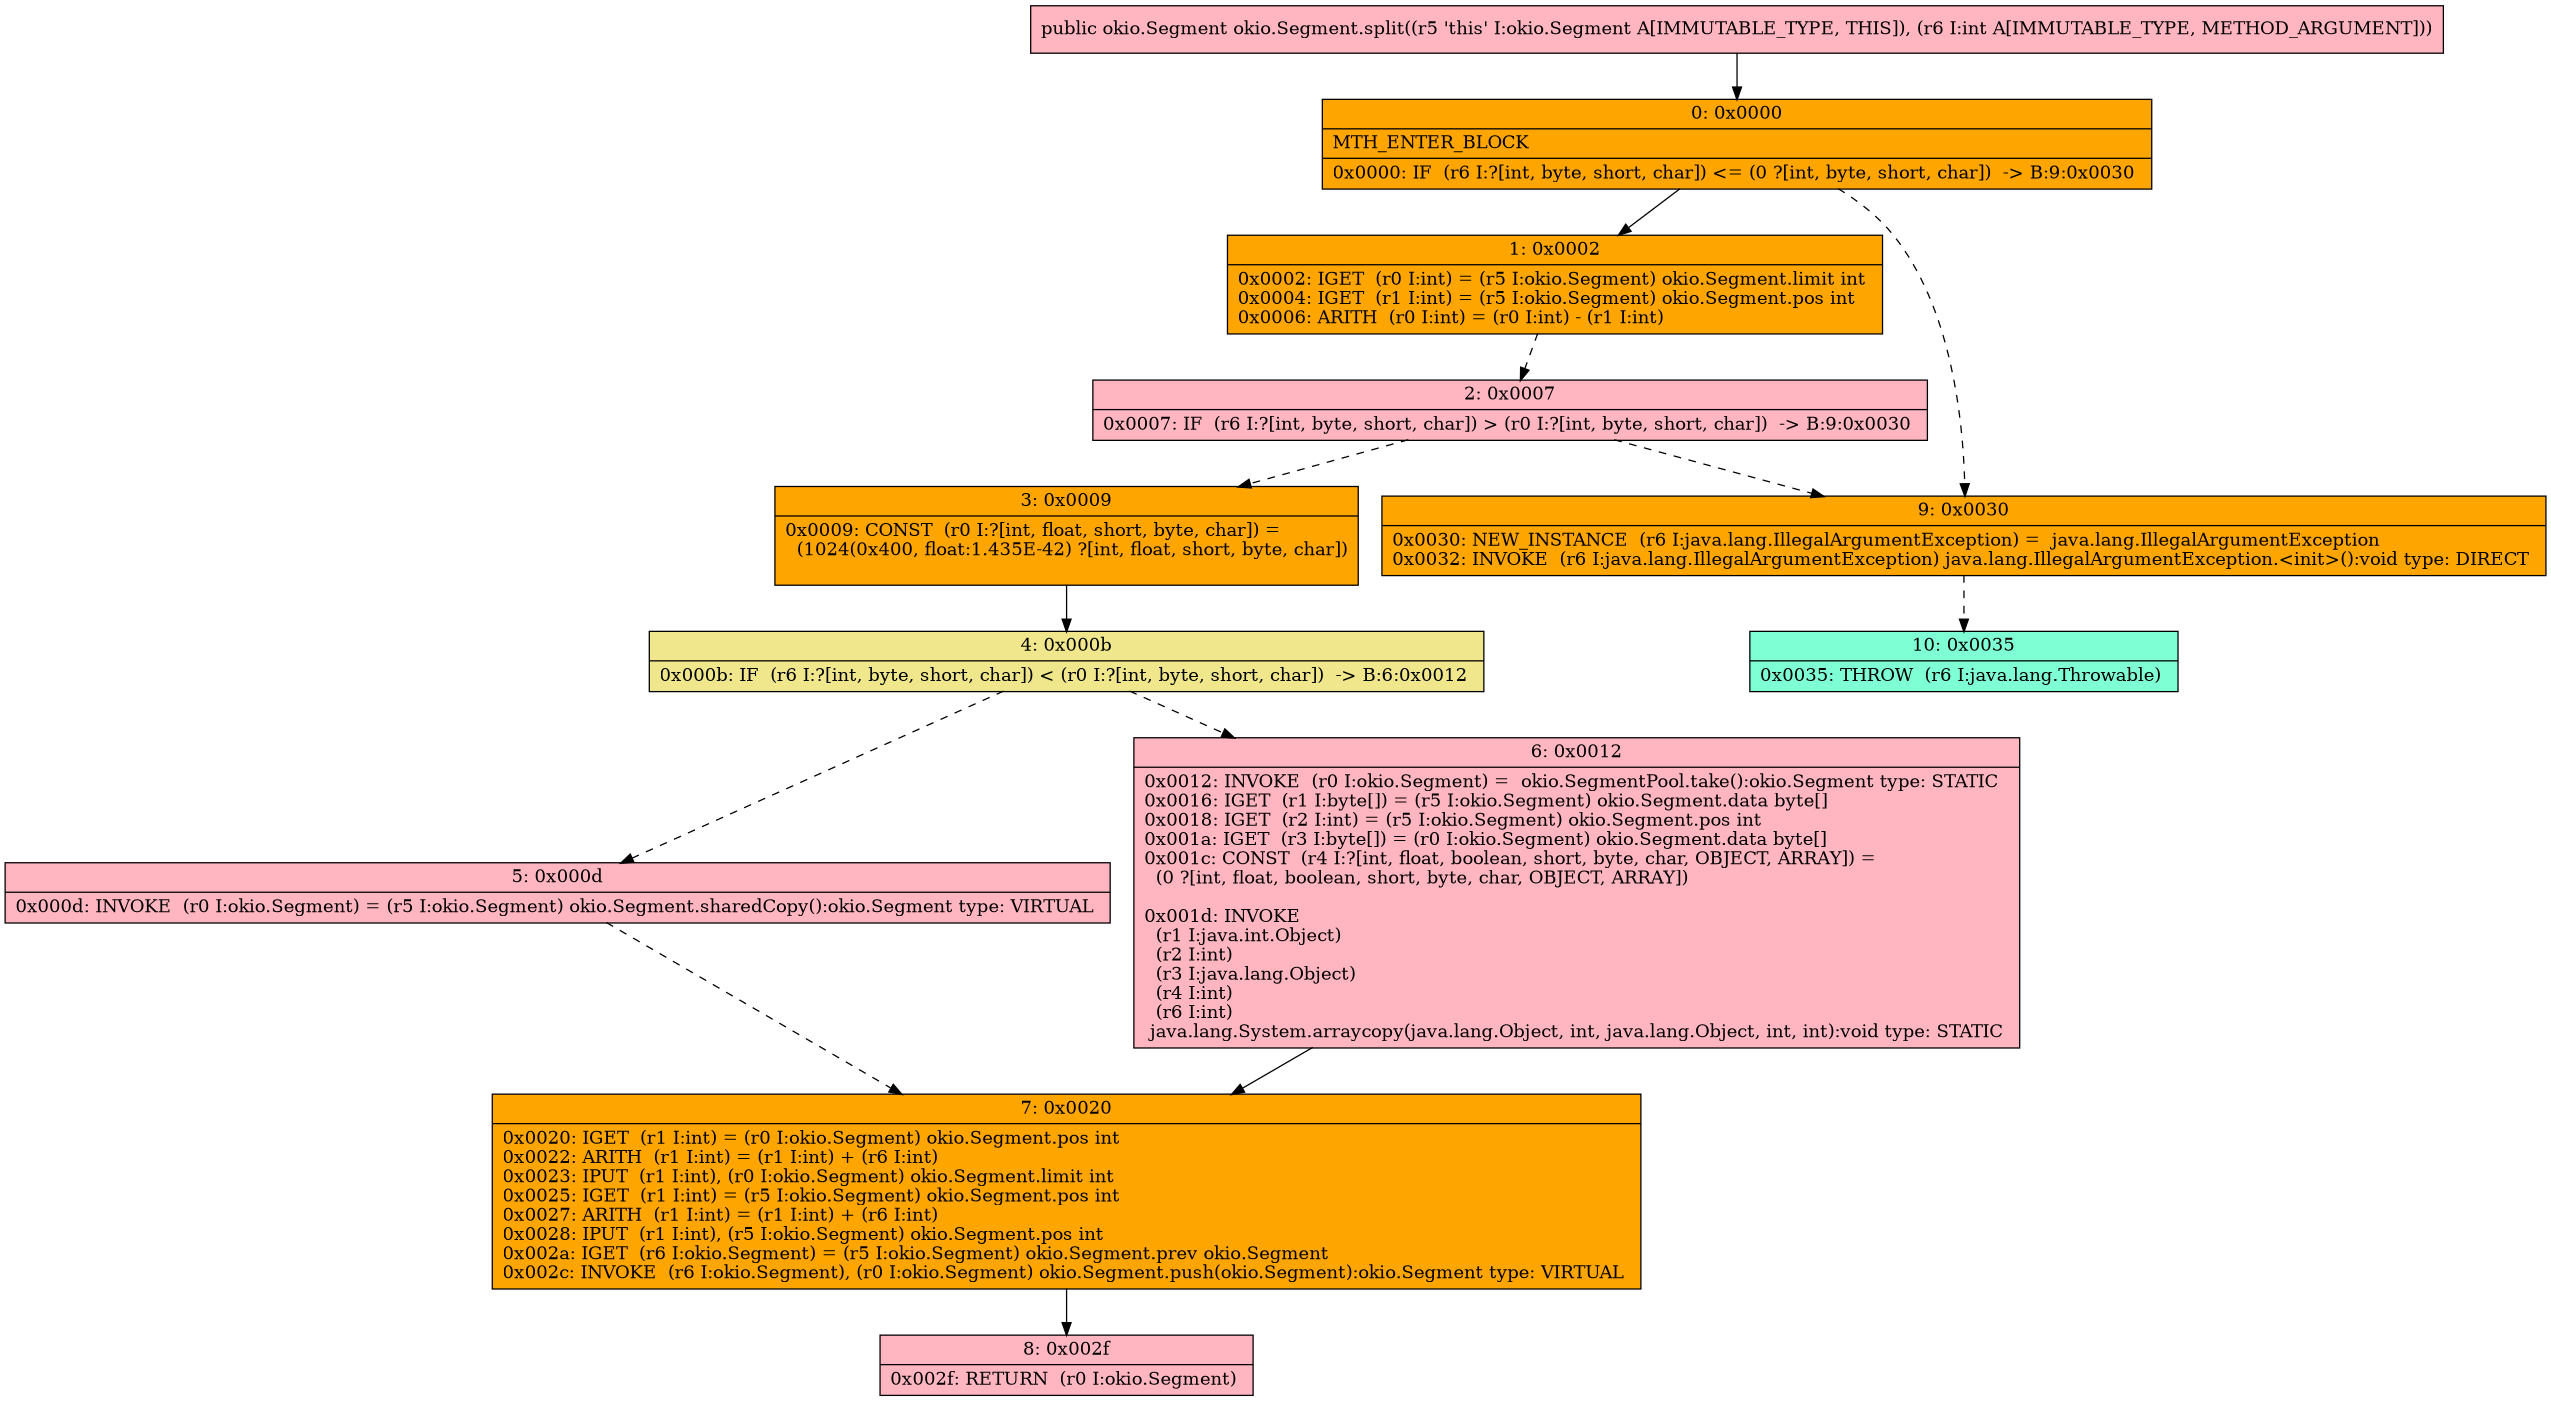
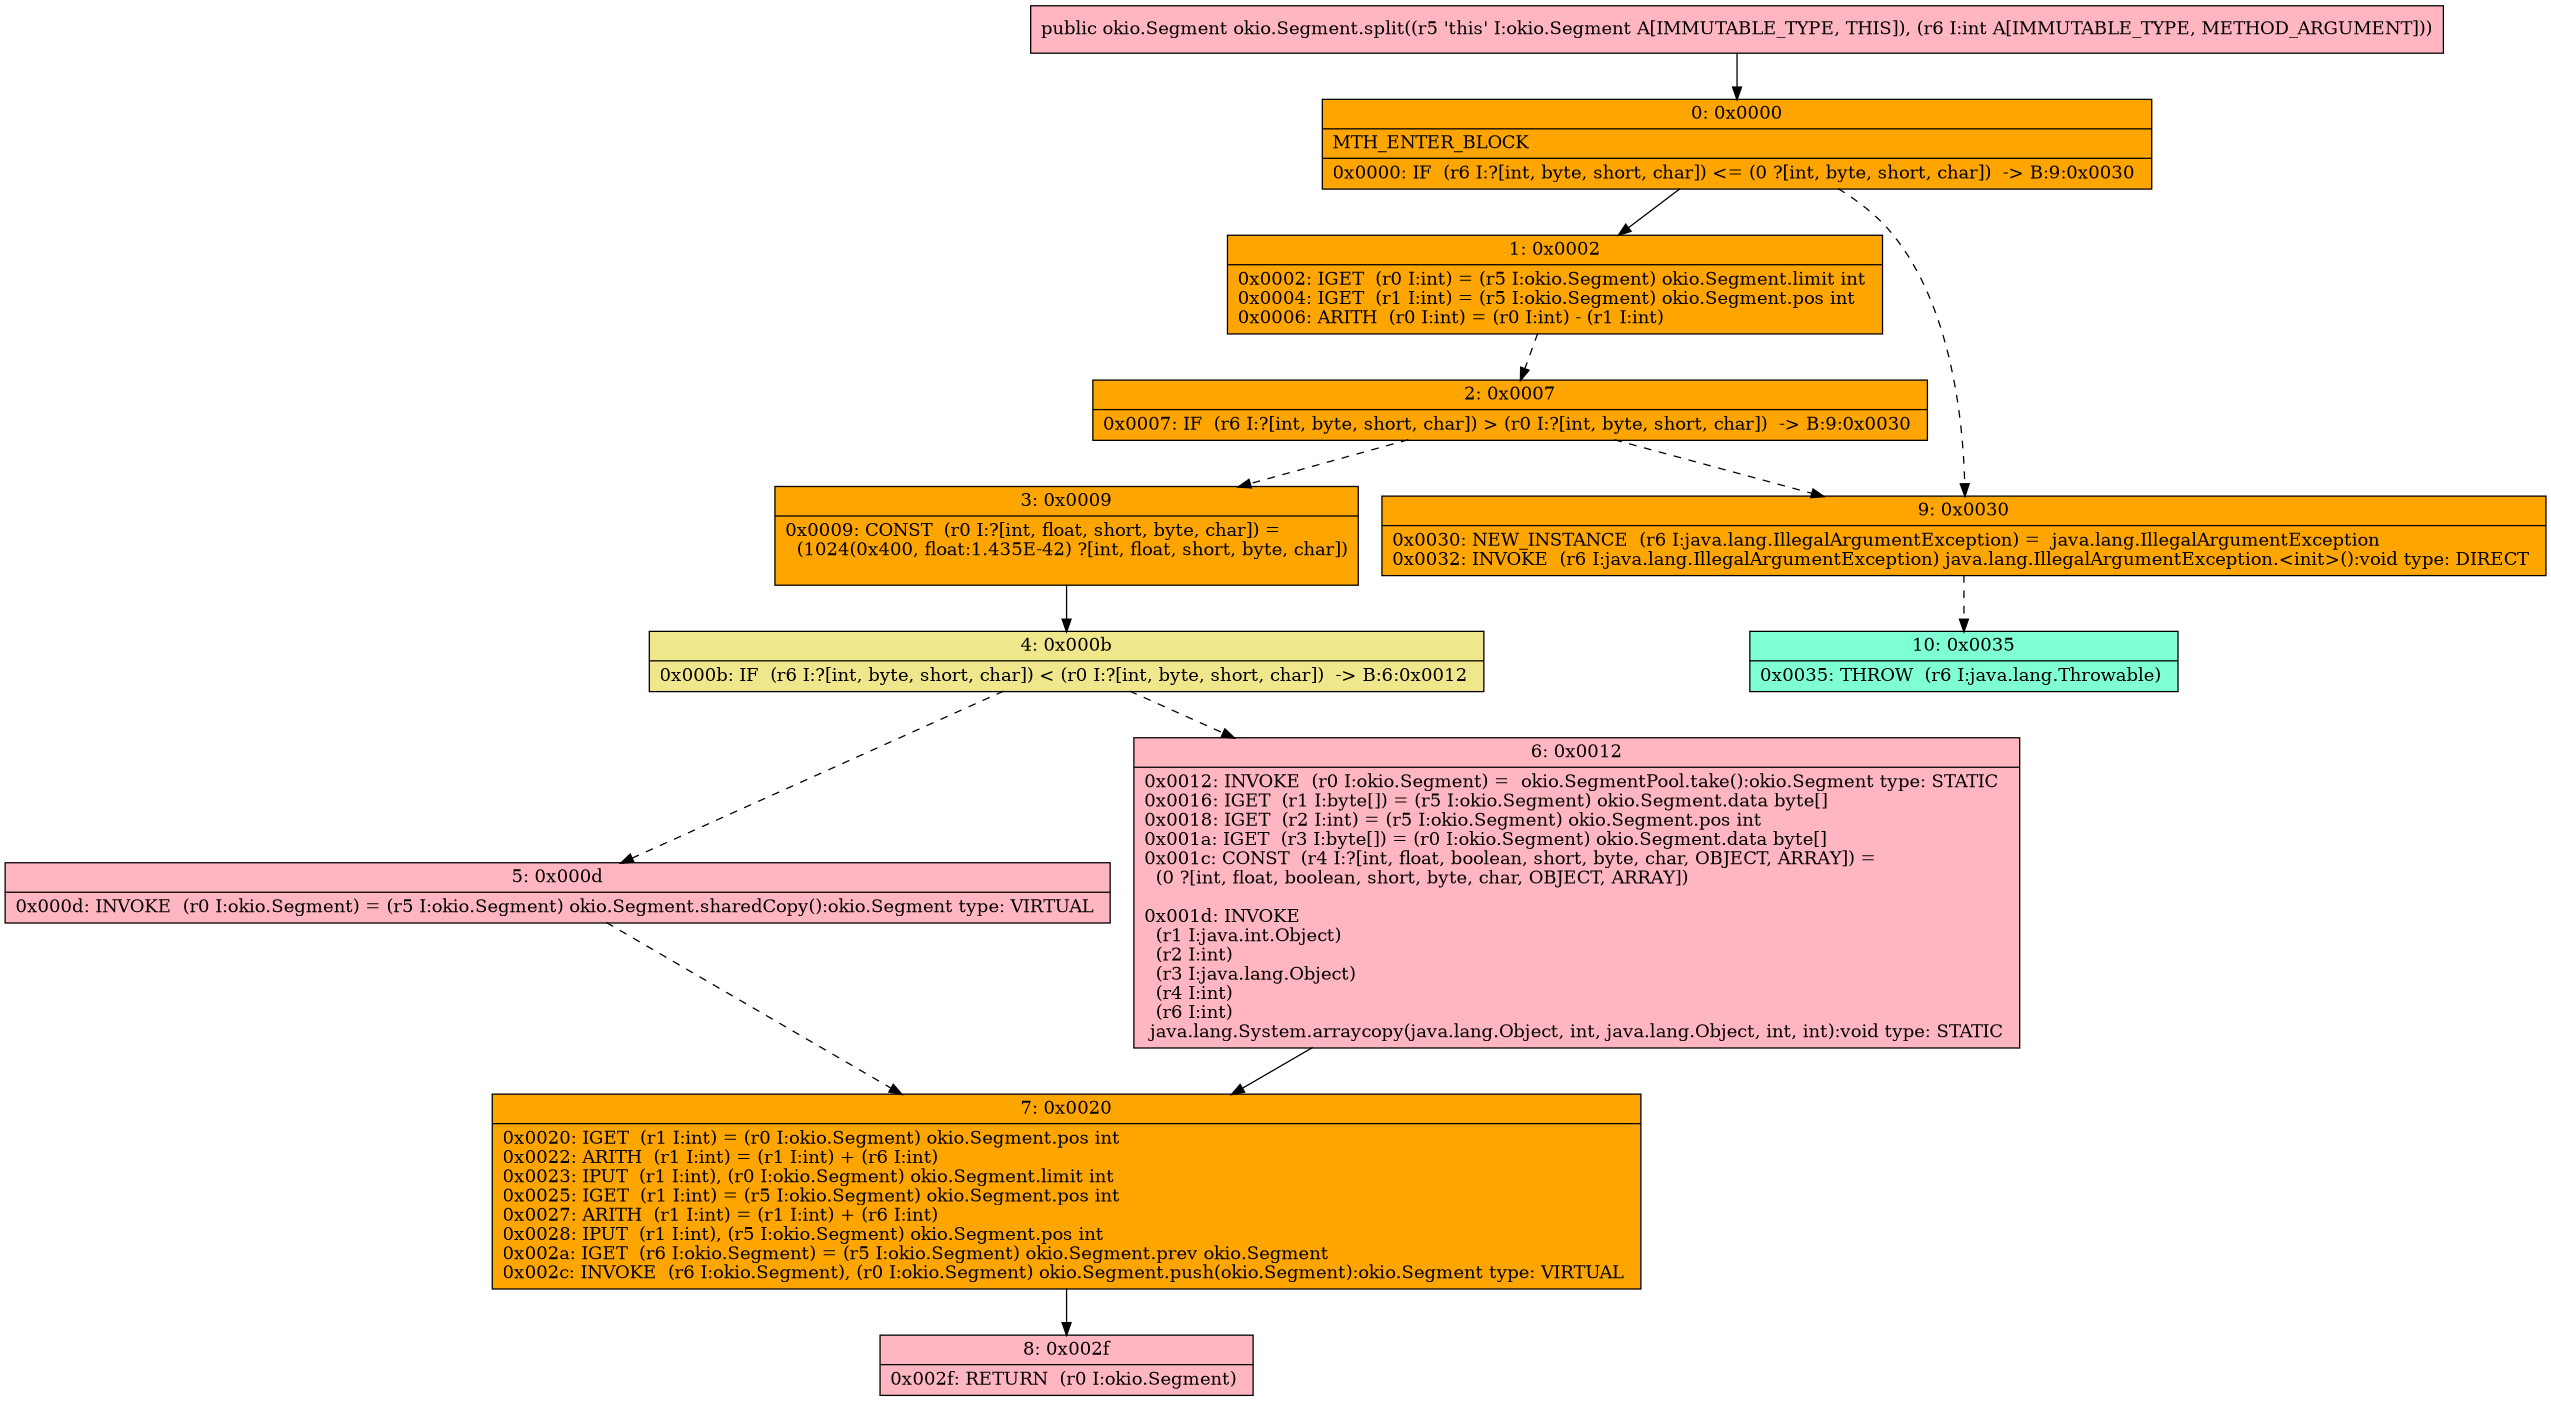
  digraph {
    node [fillcolor=orange shape=record style=filled]
    edge [style=dashed]
    n1 [label="{0\:\ 0x0000|MTH_ENTER_BLOCK\l|0x0000: IF  (r6 I:?[int, byte, short, char]) \<= (0 ?[int, byte, short, char])  \-\> B:9:0x0030 \l}"]
    n2 [label="{1\:\ 0x0002|0x0002: IGET  (r0 I:int) = (r5 I:okio.Segment) okio.Segment.limit int \l0x0004: IGET  (r1 I:int) = (r5 I:okio.Segment) okio.Segment.pos int \l0x0006: ARITH  (r0 I:int) = (r0 I:int) \- (r1 I:int) \l}"]
    n3 [label="{9\:\ 0x0030|0x0030: NEW_INSTANCE  (r6 I:java.lang.IllegalArgumentException) =  java.lang.IllegalArgumentException \l0x0032: INVOKE  (r6 I:java.lang.IllegalArgumentException) java.lang.IllegalArgumentException.\<init\>():void type: DIRECT \l}"]
-   n4 [fillcolor=lightpink label="{2\:\ 0x0007|0x0007: IF  (r6 I:?[int, byte, short, char]) \> (r0 I:?[int, byte, short, char])  \-\> B:9:0x0030 \l}"]
+   n4 [label="{2\:\ 0x0007|0x0007: IF  (r6 I:?[int, byte, short, char]) \> (r0 I:?[int, byte, short, char])  \-\> B:9:0x0030 \l}"]
    n5 [fillcolor=aquamarine label="{10\:\ 0x0035|0x0035: THROW  (r6 I:java.lang.Throwable) \l}"]
    n6 [label="{3\:\ 0x0009|0x0009: CONST  (r0 I:?[int, float, short, byte, char]) = \l  (1024(0x400, float:1.435E\-42) ?[int, float, short, byte, char])\l \l}"]
    n7 [fillcolor=khaki label="{4\:\ 0x000b|0x000b: IF  (r6 I:?[int, byte, short, char]) \< (r0 I:?[int, byte, short, char])  \-\> B:6:0x0012 \l}"]
    n8 [fillcolor=lightpink label="{5\:\ 0x000d|0x000d: INVOKE  (r0 I:okio.Segment) = (r5 I:okio.Segment) okio.Segment.sharedCopy():okio.Segment type: VIRTUAL \l}"]
    n9 [fillcolor=lightpink label="{6\:\ 0x0012|0x0012: INVOKE  (r0 I:okio.Segment) =  okio.SegmentPool.take():okio.Segment type: STATIC \l0x0016: IGET  (r1 I:byte[]) = (r5 I:okio.Segment) okio.Segment.data byte[] \l0x0018: IGET  (r2 I:int) = (r5 I:okio.Segment) okio.Segment.pos int \l0x001a: IGET  (r3 I:byte[]) = (r0 I:okio.Segment) okio.Segment.data byte[] \l0x001c: CONST  (r4 I:?[int, float, boolean, short, byte, char, OBJECT, ARRAY]) = \l  (0 ?[int, float, boolean, short, byte, char, OBJECT, ARRAY])\l \l0x001d: INVOKE  \l  (r1 I:java.int.Object)\l  (r2 I:int)\l  (r3 I:java.lang.Object)\l  (r4 I:int)\l  (r6 I:int)\l java.lang.System.arraycopy(java.lang.Object, int, java.lang.Object, int, int):void type: STATIC \l}"]
    n10 [label="{7\:\ 0x0020|0x0020: IGET  (r1 I:int) = (r0 I:okio.Segment) okio.Segment.pos int \l0x0022: ARITH  (r1 I:int) = (r1 I:int) + (r6 I:int) \l0x0023: IPUT  (r1 I:int), (r0 I:okio.Segment) okio.Segment.limit int \l0x0025: IGET  (r1 I:int) = (r5 I:okio.Segment) okio.Segment.pos int \l0x0027: ARITH  (r1 I:int) = (r1 I:int) + (r6 I:int) \l0x0028: IPUT  (r1 I:int), (r5 I:okio.Segment) okio.Segment.pos int \l0x002a: IGET  (r6 I:okio.Segment) = (r5 I:okio.Segment) okio.Segment.prev okio.Segment \l0x002c: INVOKE  (r6 I:okio.Segment), (r0 I:okio.Segment) okio.Segment.push(okio.Segment):okio.Segment type: VIRTUAL \l}"]
    n11 [fillcolor=lightpink label="{8\:\ 0x002f|0x002f: RETURN  (r0 I:okio.Segment) \l}"]
    n12 [fillcolor=lightpink label="{public okio.Segment okio.Segment.split((r5 'this' I:okio.Segment A[IMMUTABLE_TYPE, THIS]), (r6 I:int A[IMMUTABLE_TYPE, METHOD_ARGUMENT])) }"]
    n1 -> n2 [style=solid]
    n1 -> n3
    n2 -> n4
    n3 -> n5
    n4 -> n3
    n4 -> n6
    n6 -> n7 [style=solid]
    n7 -> n8
    n7 -> n9
    n8 -> n10
    n9 -> n10 [style=solid]
    n10 -> n11 [style=solid]
    n12 -> n1 [style=solid]
  }
